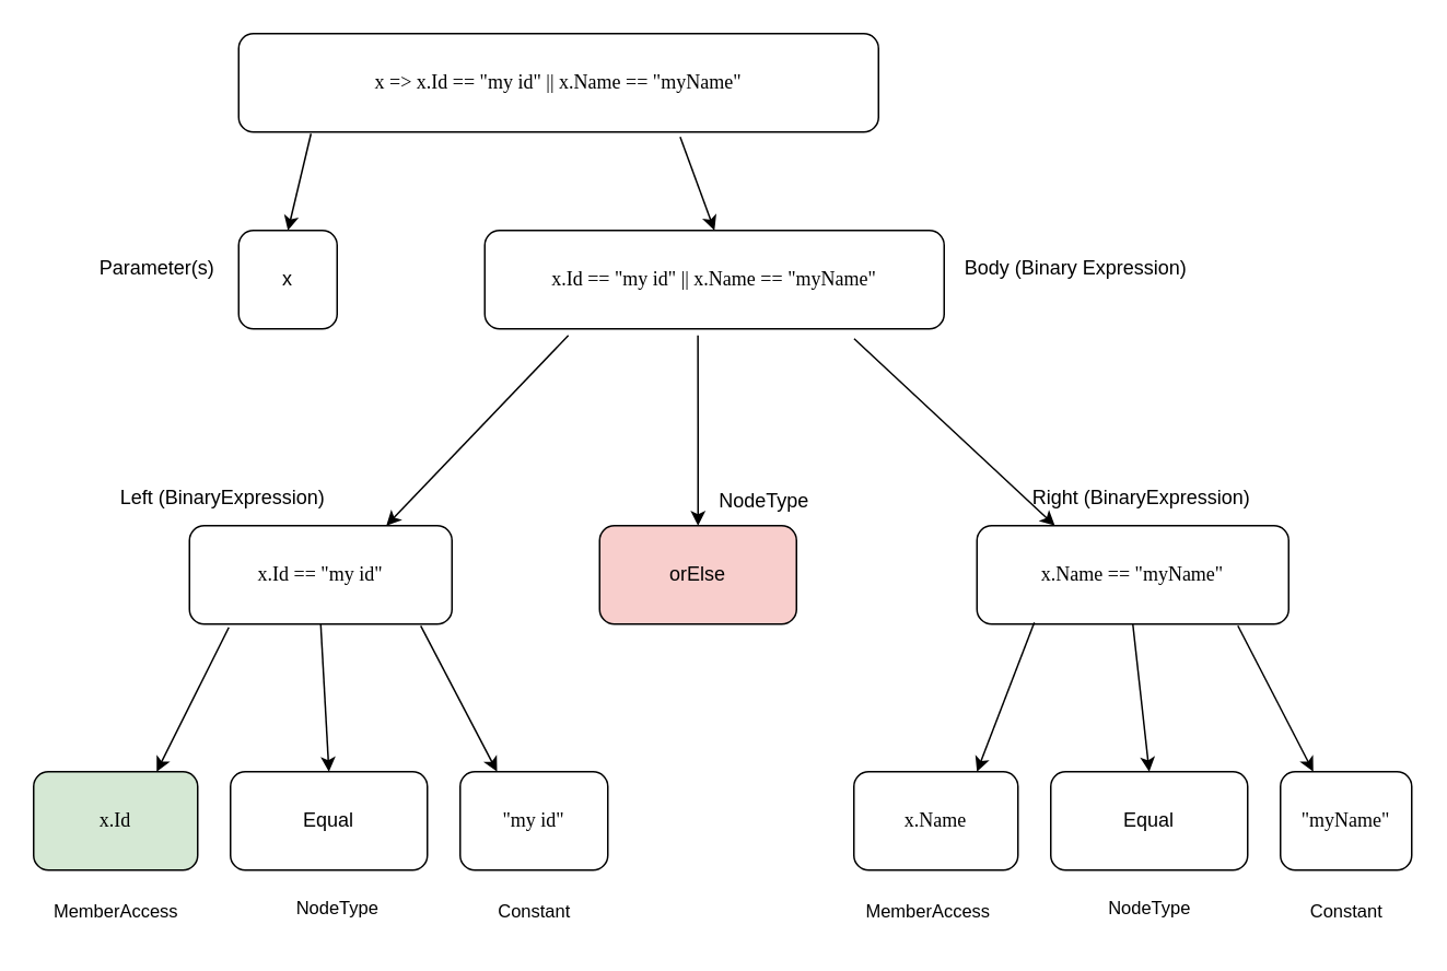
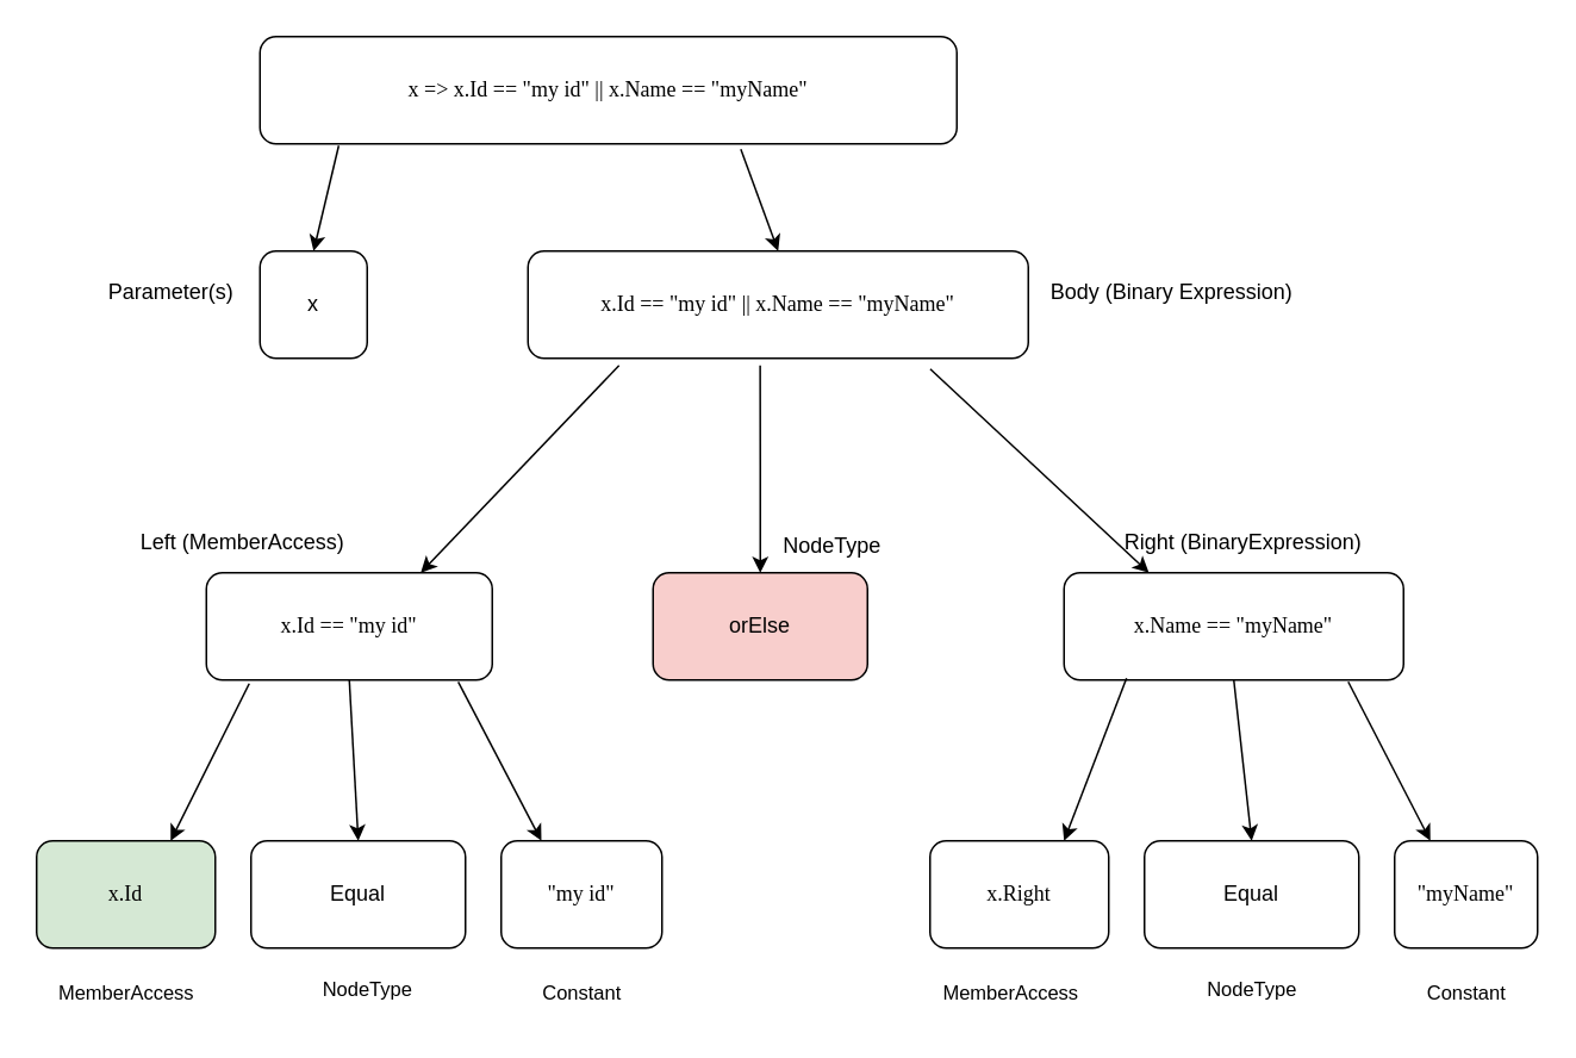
  <mxCell id="0" />
  <mxCell id="1" parent="0" />
  <mxCell id="2" value="&lt;font face=&quot;Lucida Console&quot;&gt;x =&amp;gt; x.Id == &quot;my id&quot; || x.Name == &quot;myName&quot;&lt;/font&gt;" style="rounded=1;whiteSpace=wrap;html=1;" parent="1" vertex="1"><mxGeometry x="145" y="20" width="390" height="60" as="geometry" /></mxCell>
  <mxCell id="3" value="&lt;font face=&quot;Lucida Console&quot;&gt;x.Id == &quot;my id&quot; || x.Name == &quot;myName&quot;&lt;/font&gt;" style="rounded=1;whiteSpace=wrap;html=1;" parent="1" vertex="1"><mxGeometry x="295" y="140" width="280" height="60" as="geometry" /></mxCell>
  <mxCell id="4" value="x" style="rounded=1;whiteSpace=wrap;html=1;" parent="1" vertex="1"><mxGeometry x="145" y="140" width="60" height="60" as="geometry" /></mxCell>
  <mxCell id="5" style="rounded=0;orthogonalLoop=1;jettySize=auto;html=1;exitX=0.5;exitY=0;exitDx=0;exitDy=0;entryX=0.113;entryY=1.017;entryDx=0;entryDy=0;entryPerimeter=0;startArrow=classic;startFill=1;endArrow=none;endFill=0;" parent="1" source="4" target="2" edge="1"><mxGeometry relative="1" as="geometry" /></mxCell>
  <mxCell id="6" style="rounded=0;orthogonalLoop=1;jettySize=auto;html=1;exitX=0.5;exitY=0;exitDx=0;exitDy=0;entryX=0.69;entryY=1.05;entryDx=0;entryDy=0;entryPerimeter=0;startArrow=classic;startFill=1;endArrow=none;endFill=0;" parent="1" source="3" target="2" edge="1"><mxGeometry relative="1" as="geometry" /></mxCell>
  <mxCell id="7" value="&lt;div&gt;Parameter(s)&lt;/div&gt;" style="text;html=1;align=center;verticalAlign=middle;resizable=0;points=[];autosize=1;strokeColor=none;fillColor=none;" parent="1" vertex="1"><mxGeometry x="45" y="148" width="100" height="30" as="geometry" /></mxCell>
  <mxCell id="8" value="Body (Binary Expression)" style="text;html=1;align=center;verticalAlign=middle;resizable=0;points=[];autosize=1;strokeColor=none;fillColor=none;" parent="1" vertex="1"><mxGeometry x="575" y="148" width="160" height="30" as="geometry" /></mxCell>
  <mxCell id="9" value="&lt;font face=&quot;Lucida Console&quot;&gt;x.Id == &quot;my id&quot;&lt;/font&gt;" style="rounded=1;whiteSpace=wrap;html=1;" parent="1" vertex="1"><mxGeometry x="115" y="320" width="160" height="60" as="geometry" /></mxCell>
  <mxCell id="10" value="&lt;font face=&quot;Lucida Console&quot;&gt;x.Name == &quot;myName&quot;&lt;/font&gt;" style="rounded=1;whiteSpace=wrap;html=1;" parent="1" vertex="1"><mxGeometry x="595" y="320" width="190" height="60" as="geometry" /></mxCell>
  <mxCell id="11" value="orElse" style="rounded=1;whiteSpace=wrap;html=1;fillColor=#f8cecc;" parent="1" vertex="1"><mxGeometry x="365" y="320" width="120" height="60" as="geometry" /></mxCell>
  <mxCell id="12" style="edgeStyle=orthogonalEdgeStyle;rounded=0;orthogonalLoop=1;jettySize=auto;html=1;exitX=0.5;exitY=0;exitDx=0;exitDy=0;entryX=0.464;entryY=1.067;entryDx=0;entryDy=0;entryPerimeter=0;startArrow=classic;startFill=1;endArrow=none;endFill=0;" parent="1" source="11" target="3" edge="1"><mxGeometry relative="1" as="geometry" /></mxCell>
  <mxCell id="13" style="rounded=0;orthogonalLoop=1;jettySize=auto;html=1;exitX=0.25;exitY=0;exitDx=0;exitDy=0;entryX=0.804;entryY=1.1;entryDx=0;entryDy=0;entryPerimeter=0;startArrow=classic;startFill=1;endArrow=none;endFill=0;" parent="1" source="10" target="3" edge="1"><mxGeometry relative="1" as="geometry" /></mxCell>
  <mxCell id="14" style="rounded=0;orthogonalLoop=1;jettySize=auto;html=1;exitX=0.75;exitY=0;exitDx=0;exitDy=0;entryX=0.182;entryY=1.067;entryDx=0;entryDy=0;entryPerimeter=0;startArrow=classic;startFill=1;endArrow=none;endFill=0;" parent="1" source="9" target="3" edge="1"><mxGeometry relative="1" as="geometry" /></mxCell>
  <mxCell id="15" value="&lt;div&gt;NodeType&lt;/div&gt;" style="text;html=1;align=center;verticalAlign=middle;resizable=0;points=[];autosize=1;strokeColor=none;fillColor=none;" parent="1" vertex="1"><mxGeometry x="425" y="290" width="80" height="30" as="geometry" /></mxCell>
  <mxCell id="16" value="Right (BinaryExpression)" style="text;html=1;align=center;verticalAlign=middle;resizable=0;points=[];autosize=1;strokeColor=none;fillColor=none;" parent="1" vertex="1"><mxGeometry x="615" y="288" width="160" height="30" as="geometry" /></mxCell>
- <mxCell id="17" value="Left (BinaryExpression)" style="text;html=1;align=center;verticalAlign=middle;resizable=0;points=[];autosize=1;strokeColor=none;fillColor=none;" parent="1" vertex="1"><mxGeometry x="60" y="288" width="150" height="30" as="geometry" /></mxCell>
+ <mxCell id="17" value="Left (MemberAccess)" style="text;html=1;align=center;verticalAlign=middle;resizable=0;points=[];autosize=1;strokeColor=none;fillColor=none;" parent="1" vertex="1"><mxGeometry x="60" y="288" width="150" height="30" as="geometry" /></mxCell>
  <mxCell id="18" value="&lt;font face=&quot;Lucida Console&quot;&gt;x.Id&lt;/font&gt;" style="rounded=1;whiteSpace=wrap;html=1;fillColor=#d5e8d4;" parent="1" vertex="1"><mxGeometry x="20" y="470" width="100" height="60" as="geometry" /></mxCell>
  <mxCell id="19" value="&lt;font face=&quot;Lucida Console&quot;&gt;&quot;my id&quot;&lt;/font&gt;" style="rounded=1;whiteSpace=wrap;html=1;" parent="1" vertex="1"><mxGeometry x="280" y="470" width="90" height="60" as="geometry" /></mxCell>
  <mxCell id="20" style="rounded=0;orthogonalLoop=1;jettySize=auto;html=1;exitX=0.5;exitY=0;exitDx=0;exitDy=0;entryX=0.5;entryY=1;entryDx=0;entryDy=0;startArrow=classic;startFill=1;endArrow=none;endFill=0;" parent="1" source="21" target="9" edge="1"><mxGeometry relative="1" as="geometry" /></mxCell>
  <mxCell id="21" value="Equal" style="rounded=1;whiteSpace=wrap;html=1;" parent="1" vertex="1"><mxGeometry x="140" y="470" width="120" height="60" as="geometry" /></mxCell>
- <mxCell id="22" value="&lt;font face=&quot;Lucida Console&quot;&gt;x.Name&lt;br&gt;&lt;/font&gt;" style="rounded=1;whiteSpace=wrap;html=1;" parent="1" vertex="1"><mxGeometry x="520" y="470" width="100" height="60" as="geometry" /></mxCell>
+ <mxCell id="22" value="&lt;font face=&quot;Lucida Console&quot;&gt;x.Right&lt;br&gt;&lt;/font&gt;" style="rounded=1;whiteSpace=wrap;html=1;" parent="1" vertex="1"><mxGeometry x="520" y="470" width="100" height="60" as="geometry" /></mxCell>
  <mxCell id="23" value="&lt;font face=&quot;Lucida Console&quot;&gt;&quot;myName&quot;&lt;/font&gt;" style="rounded=1;whiteSpace=wrap;html=1;" parent="1" vertex="1"><mxGeometry x="780" y="470" width="80" height="60" as="geometry" /></mxCell>
  <mxCell id="24" style="edgeStyle=none;shape=connector;rounded=0;orthogonalLoop=1;jettySize=auto;html=1;exitX=0.5;exitY=0;exitDx=0;exitDy=0;entryX=0.5;entryY=1;entryDx=0;entryDy=0;labelBackgroundColor=default;strokeColor=default;align=center;verticalAlign=middle;fontFamily=Helvetica;fontSize=11;fontColor=default;startArrow=classic;startFill=1;endArrow=none;endFill=0;" parent="1" source="25" target="10" edge="1"><mxGeometry relative="1" as="geometry" /></mxCell>
  <mxCell id="25" value="Equal" style="rounded=1;whiteSpace=wrap;html=1;" parent="1" vertex="1"><mxGeometry x="640" y="470" width="120" height="60" as="geometry" /></mxCell>
  <mxCell id="26" style="edgeStyle=none;shape=connector;rounded=0;orthogonalLoop=1;jettySize=auto;html=1;exitX=0.75;exitY=0;exitDx=0;exitDy=0;entryX=0.15;entryY=1.033;entryDx=0;entryDy=0;entryPerimeter=0;labelBackgroundColor=default;strokeColor=default;align=center;verticalAlign=middle;fontFamily=Helvetica;fontSize=11;fontColor=default;startArrow=classic;startFill=1;endArrow=none;endFill=0;" parent="1" source="18" target="9" edge="1"><mxGeometry relative="1" as="geometry" /></mxCell>
  <mxCell id="27" style="edgeStyle=none;shape=connector;rounded=0;orthogonalLoop=1;jettySize=auto;html=1;exitX=0.25;exitY=0;exitDx=0;exitDy=0;entryX=0.881;entryY=1.017;entryDx=0;entryDy=0;entryPerimeter=0;labelBackgroundColor=default;strokeColor=default;align=center;verticalAlign=middle;fontFamily=Helvetica;fontSize=11;fontColor=default;startArrow=classic;startFill=1;endArrow=none;endFill=0;" parent="1" source="19" target="9" edge="1"><mxGeometry relative="1" as="geometry" /></mxCell>
  <mxCell id="28" style="edgeStyle=none;shape=connector;rounded=0;orthogonalLoop=1;jettySize=auto;html=1;exitX=0.75;exitY=0;exitDx=0;exitDy=0;entryX=0.184;entryY=0.983;entryDx=0;entryDy=0;entryPerimeter=0;labelBackgroundColor=default;strokeColor=default;align=center;verticalAlign=middle;fontFamily=Helvetica;fontSize=11;fontColor=default;startArrow=classic;startFill=1;endArrow=none;endFill=0;" parent="1" source="22" target="10" edge="1"><mxGeometry relative="1" as="geometry" /></mxCell>
  <mxCell id="29" style="edgeStyle=none;shape=connector;rounded=0;orthogonalLoop=1;jettySize=auto;html=1;exitX=0.25;exitY=0;exitDx=0;exitDy=0;entryX=0.837;entryY=1.017;entryDx=0;entryDy=0;entryPerimeter=0;labelBackgroundColor=default;strokeColor=default;align=center;verticalAlign=middle;fontFamily=Helvetica;fontSize=11;fontColor=default;startArrow=classic;startFill=1;endArrow=none;endFill=0;" parent="1" source="23" target="10" edge="1"><mxGeometry relative="1" as="geometry" /></mxCell>
  <mxCell id="30" value="MemberAccess" style="text;html=1;align=center;verticalAlign=middle;resizable=0;points=[];autosize=1;strokeColor=none;fillColor=none;fontSize=11;fontFamily=Helvetica;fontColor=default;" parent="1" vertex="1"><mxGeometry x="20" y="540" width="100" height="30" as="geometry" /></mxCell>
  <mxCell id="31" value="NodeType" style="text;html=1;align=center;verticalAlign=middle;resizable=0;points=[];autosize=1;strokeColor=none;fillColor=none;fontSize=11;fontFamily=Helvetica;fontColor=default;" parent="1" vertex="1"><mxGeometry x="170" y="538" width="70" height="30" as="geometry" /></mxCell>
  <mxCell id="32" value="&lt;div&gt;Constant&lt;/div&gt;" style="text;html=1;align=center;verticalAlign=middle;resizable=0;points=[];autosize=1;strokeColor=none;fillColor=none;fontSize=11;fontFamily=Helvetica;fontColor=default;" parent="1" vertex="1"><mxGeometry x="290" y="540" width="70" height="30" as="geometry" /></mxCell>
  <mxCell id="33" value="MemberAccess" style="text;html=1;align=center;verticalAlign=middle;resizable=0;points=[];autosize=1;strokeColor=none;fillColor=none;fontSize=11;fontFamily=Helvetica;fontColor=default;" parent="1" vertex="1"><mxGeometry x="515" y="540" width="100" height="30" as="geometry" /></mxCell>
  <mxCell id="34" value="NodeType" style="text;html=1;align=center;verticalAlign=middle;resizable=0;points=[];autosize=1;strokeColor=none;fillColor=none;fontSize=11;fontFamily=Helvetica;fontColor=default;" parent="1" vertex="1"><mxGeometry x="665" y="538" width="70" height="30" as="geometry" /></mxCell>
  <mxCell id="35" value="&lt;div&gt;Constant&lt;/div&gt;" style="text;html=1;align=center;verticalAlign=middle;resizable=0;points=[];autosize=1;strokeColor=none;fillColor=none;fontSize=11;fontFamily=Helvetica;fontColor=default;" parent="1" vertex="1"><mxGeometry x="785" y="540" width="70" height="30" as="geometry" /></mxCell>
